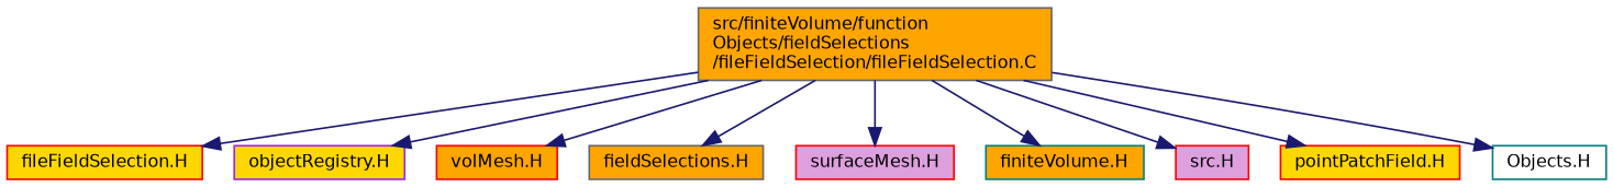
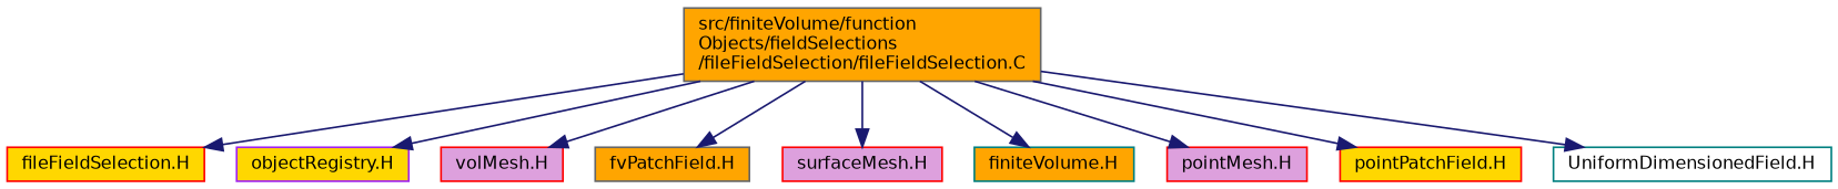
  digraph {
    node [color=red fillcolor=orange fontname=Helvetica fontsize=10 shape=record style=filled]
    edge [color=midnightblue fontname=Helvetica fontsize=10 labelfontname=Helvetica labelfontsize=10 style=solid]
    n1 [color=gray40 fontcolor=black height=0.2 label="src/finiteVolume/function\lObjects/fieldSelections\l/fileFieldSelection/fileFieldSelection.C" width=0.4]
    n2 [fillcolor=gold height=0.2 label="fileFieldSelection.H" width=0.4]
    n3 [color=purple fillcolor=gold height=0.2 label="objectRegistry.H" width=0.4]
-   n4 [height=0.2 label="volMesh.H" width=0.4]
-   n5 [color=gray40 height=0.2 label="fieldSelections.H" width=0.4]
+   n4 [fillcolor=plum height=0.2 label="volMesh.H" width=0.4]
+   n5 [color=gray40 height=0.2 label="fvPatchField.H" width=0.4]
    n6 [fillcolor=plum height=0.2 label="surfaceMesh.H" width=0.4]
    n7 [color=teal height=0.2 label="finiteVolume.H" width=0.4]
-   n8 [fillcolor=plum height=0.2 label="src.H" width=0.4]
+   n8 [fillcolor=plum height=0.2 label="pointMesh.H" width=0.4]
    n9 [fillcolor=gold height=0.2 label="pointPatchField.H" width=0.4]
-   n10 [color=teal fillcolor=white height=0.2 label="Objects.H" width=0.4]
+   n10 [color=teal fillcolor=white height=0.2 label="UniformDimensionedField.H" width=0.4]
    n1 -> n2
    n1 -> n3
    n1 -> n4
    n1 -> n5
    n1 -> n6
    n1 -> n7
    n1 -> n8
    n1 -> n9
    n1 -> n10
  }
